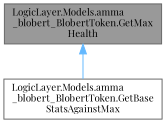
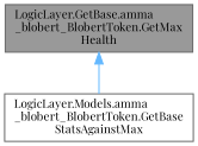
  digraph {
    rankdir=TB
    fontname="Playfair Display"
    node [fontname="Playfair Display" fontsize=10 shape=box style=filled]
-   n1 [color=gray40 fillcolor=grey60 fontcolor=black height=0.2 label="LogicLayer.Models.amma\l_blobert_BlobertToken.GetMax\lHealth" width=0.4]
+   n1 [color=gray40 fillcolor=grey60 fontcolor=black height=0.2 label="LogicLayer.GetBase.amma\l_blobert_BlobertToken.GetMax\lHealth" width=0.4]
    n2 [color=grey40 fillcolor=white height=0.2 label="LogicLayer.Models.amma\l_blobert_BlobertToken.GetBase\lStatsAgainstMax" width=0.4]
    n1 -> n2 [color=steelblue1 dir=back fontname="Playfair Display" fontsize=10 labelfontname=Helvetica labelfontsize=10 style=solid]
  }
